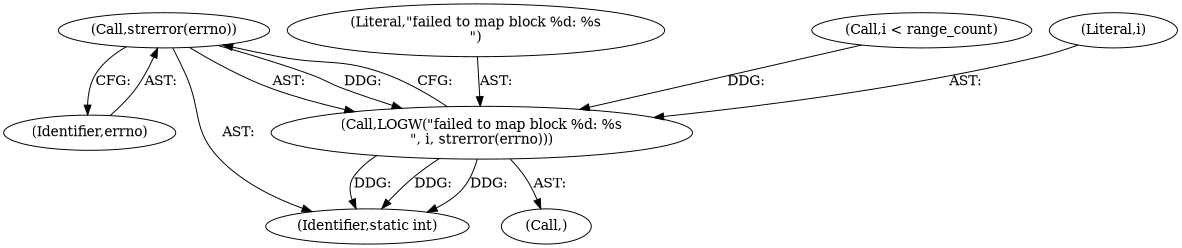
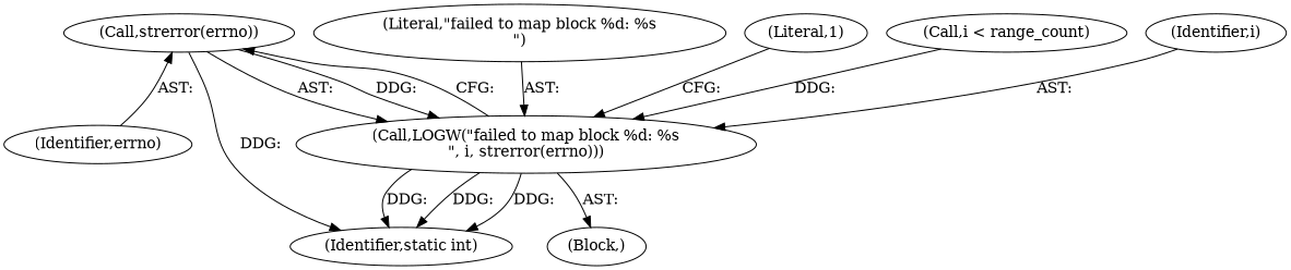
  digraph {
    n1 [label="(Call,strerror(errno))"]
    n2 [label="(Call,LOGW(\"failed to map block %d: %s\n\", i, strerror(errno)))"]
    n3 [label="(Identifier,static int)"]
    n4 [label="(Identifier,errno)"]
-   n5 [label="(Call,)"]
+   n5 [label="(Block,)"]
    n6 [label="(Literal,\"failed to map block %d: %s\n\")"]
+   n7 [label="(Literal,1)"]
    n8 [label="(Call,i < range_count)"]
-   n9 [label="(Literal,i)"]
+   n9 [label="(Identifier,i)"]
    n1 -> n2 [label="AST: "]
    n1 -> n2 [label="DDG: "]
-   n1 -> n3 [label="AST: "]
-   n1 -> n4 [label="CFG: "]
+   n1 -> n3 [label="DDG: "]
    n2 -> n1 [label="CFG: "]
    n2 -> n3 [label="DDG: "]
    n2 -> n3 [label="DDG: "]
    n2 -> n3 [label="DDG: "]
    n2 -> n5 [label="AST: "]
    n4 -> n1 [label="AST: "]
    n6 -> n2 [label="AST: "]
+   n7 -> n2 [label="CFG: "]
    n8 -> n2 [label="DDG: "]
    n9 -> n2 [label="AST: "]
  }
